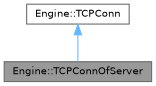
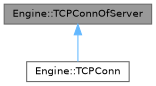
  digraph {
    node [color=gray40 fontname=Helvetica fontsize=10 shape=box style=filled]
    n1 [fillcolor=grey60 fontcolor=black height=0.2 label="Engine::TCPConnOfServer" width=0.4]
    n2 [fillcolor=white height=0.2 label="Engine::TCPConn" width=0.4]
-   n2 -> n1 [color=steelblue1 dir=back fontname=Helvetica fontsize=10 labelfontname=Helvetica labelfontsize=10 style=solid]
+   n1 -> n2 [color=steelblue1 dir=back fontname=Helvetica fontsize=10 labelfontname=Helvetica labelfontsize=10 style=solid]
  }
